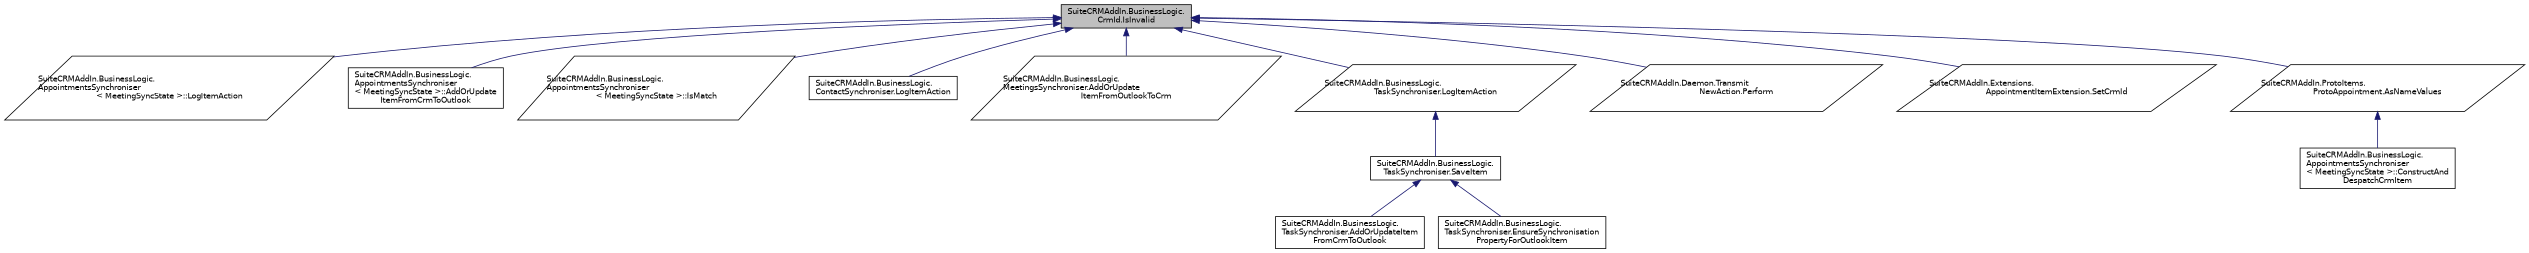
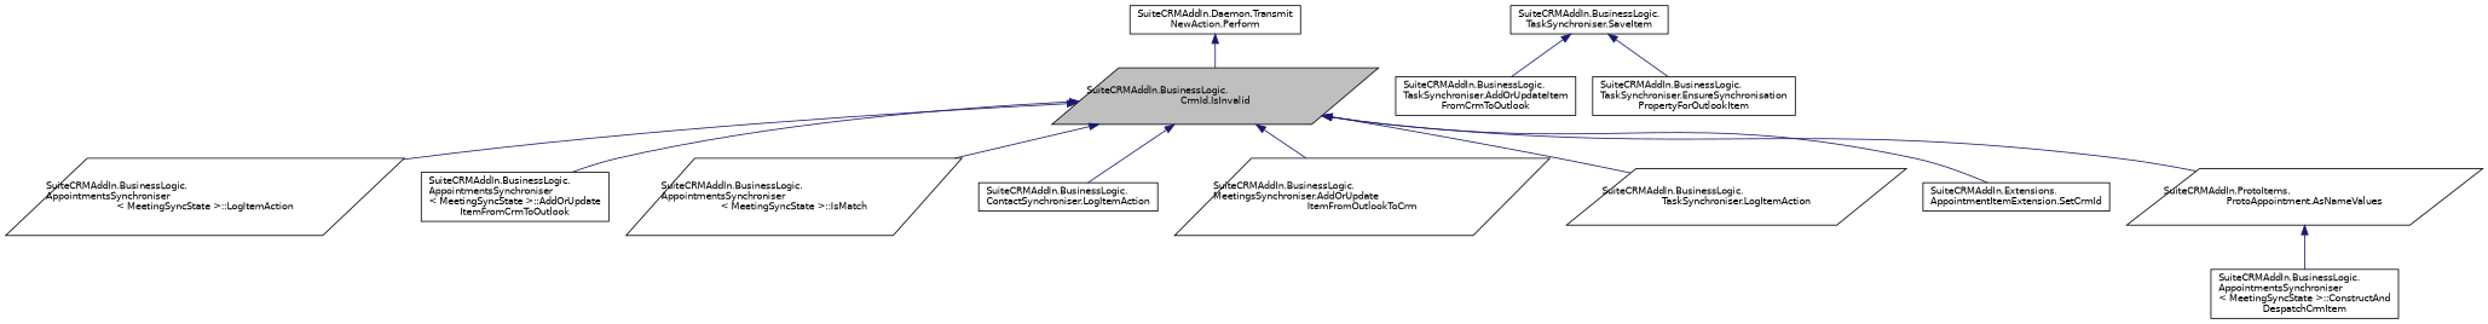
  digraph {
    rankdir=TB
    node [color=black fillcolor=white fontname=Helvetica fontsize=10 shape=parallelogram style=filled]
    edge [color=midnightblue dir=back fontname=Helvetica fontsize=10 labelfontname=Helvetica labelfontsize=10 style=solid]
-   n1 [fillcolor=grey75 fontcolor=black height=0.2 label="SuiteCRMAddIn.BusinessLogic.\lCrmId.IsInvalid" shape=box width=0.4]
+   n1 [fillcolor=grey75 fontcolor=black height=0.2 label="SuiteCRMAddIn.BusinessLogic.\lCrmId.IsInvalid" width=0.4]
    n2 [height=0.2 label="SuiteCRMAddIn.BusinessLogic.\lAppointmentsSynchroniser\l\< MeetingSyncState \>::LogItemAction" width=0.4]
    n3 [height=0.2 label="SuiteCRMAddIn.BusinessLogic.\lAppointmentsSynchroniser\l\< MeetingSyncState \>::AddOrUpdate\lItemFromCrmToOutlook" shape=box width=0.4]
    n4 [height=0.2 label="SuiteCRMAddIn.BusinessLogic.\lAppointmentsSynchroniser\l\< MeetingSyncState \>::IsMatch" width=0.4]
    n5 [height=0.2 label="SuiteCRMAddIn.BusinessLogic.\lContactSynchroniser.LogItemAction" shape=box width=0.4]
    n6 [height=0.2 label="SuiteCRMAddIn.BusinessLogic.\lMeetingsSynchroniser.AddOrUpdate\lItemFromOutlookToCrm" width=0.4]
    n7 [height=0.2 label="SuiteCRMAddIn.BusinessLogic.\lTaskSynchroniser.LogItemAction" width=0.4]
-   n8 [height=0.2 label="SuiteCRMAddIn.Daemon.Transmit\lNewAction.Perform" width=0.4]
-   n9 [height=0.2 label="SuiteCRMAddIn.Extensions.\lAppointmentItemExtension.SetCrmId" width=0.4]
+   n8 [height=0.2 label="SuiteCRMAddIn.Daemon.Transmit\lNewAction.Perform" shape=box width=0.4]
+   n9 [height=0.2 label="SuiteCRMAddIn.Extensions.\lAppointmentItemExtension.SetCrmId" shape=box width=0.4]
    n10 [height=0.2 label="SuiteCRMAddIn.ProtoItems.\lProtoAppointment.AsNameValues" width=0.4]
    n11 [height=0.2 label="SuiteCRMAddIn.BusinessLogic.\lTaskSynchroniser.SaveItem" shape=box width=0.4]
    n12 [height=0.2 label="SuiteCRMAddIn.BusinessLogic.\lAppointmentsSynchroniser\l\< MeetingSyncState \>::ConstructAnd\lDespatchCrmItem" shape=box width=0.4]
    n13 [height=0.2 label="SuiteCRMAddIn.BusinessLogic.\lTaskSynchroniser.AddOrUpdateItem\lFromCrmToOutlook" shape=box width=0.4]
    n14 [height=0.2 label="SuiteCRMAddIn.BusinessLogic.\lTaskSynchroniser.EnsureSynchronisation\lPropertyForOutlookItem" shape=box width=0.4]
    n1 -> n2
    n1 -> n3
    n1 -> n4
    n1 -> n5
    n1 -> n6
    n1 -> n7
-   n1 -> n8
+   n8 -> n1
    n1 -> n9
    n1 -> n10
-   n7 -> n11
    n10 -> n12
    n11 -> n13
    n11 -> n14
  }
